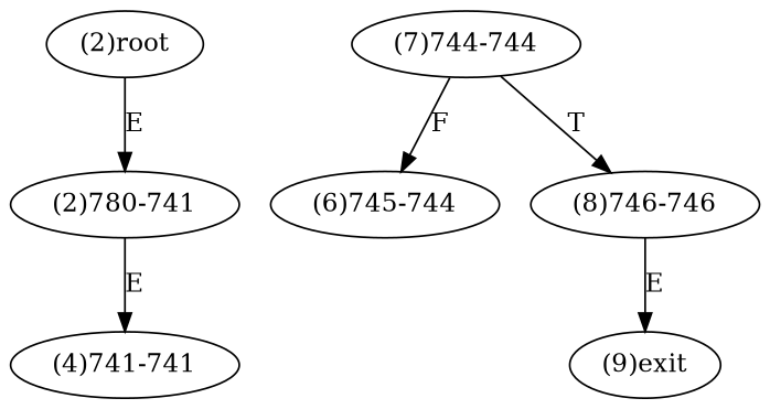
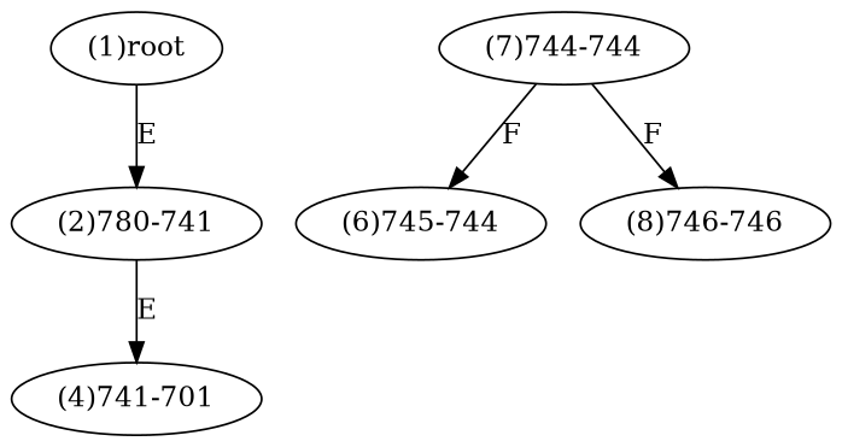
  digraph {
-   n1 [label="(2)root"]
+   n1 [label="(1)root"]
    n2 [label="(2)780-741"]
-   n3 [label="(4)741-741"]
+   n3 [label="(4)741-701"]
    n4 [label="(7)744-744"]
    n5 [label="(6)745-744"]
    n6 [label="(8)746-746"]
-   n7 [label="(9)exit"]
    n1 -> n2 [label=E]
    n2 -> n3 [label=E]
    n4 -> n5 [label=F]
-   n4 -> n6 [label=T]
-   n6 -> n7 [label=E]
+   n4 -> n6 [label=F]
  }
